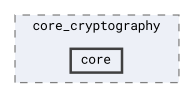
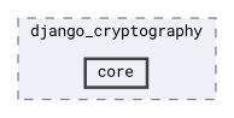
  digraph {
    compound=true
    fontname="Roboto Mono"
    n1 [color=grey25 fillcolor="#edf0f7" fontname="Roboto Mono" fontsize=10 height=0.2 label=core shape=box style="filled,bold" width=0.4]
    subgraph cluster_1 {
      bgcolor="#edf0f7"
      fontsize=10
-     label=core_cryptography
+     label=django_cryptography
      pencolor=grey50
      style="filled,dashed"
      n1
    }
  }
